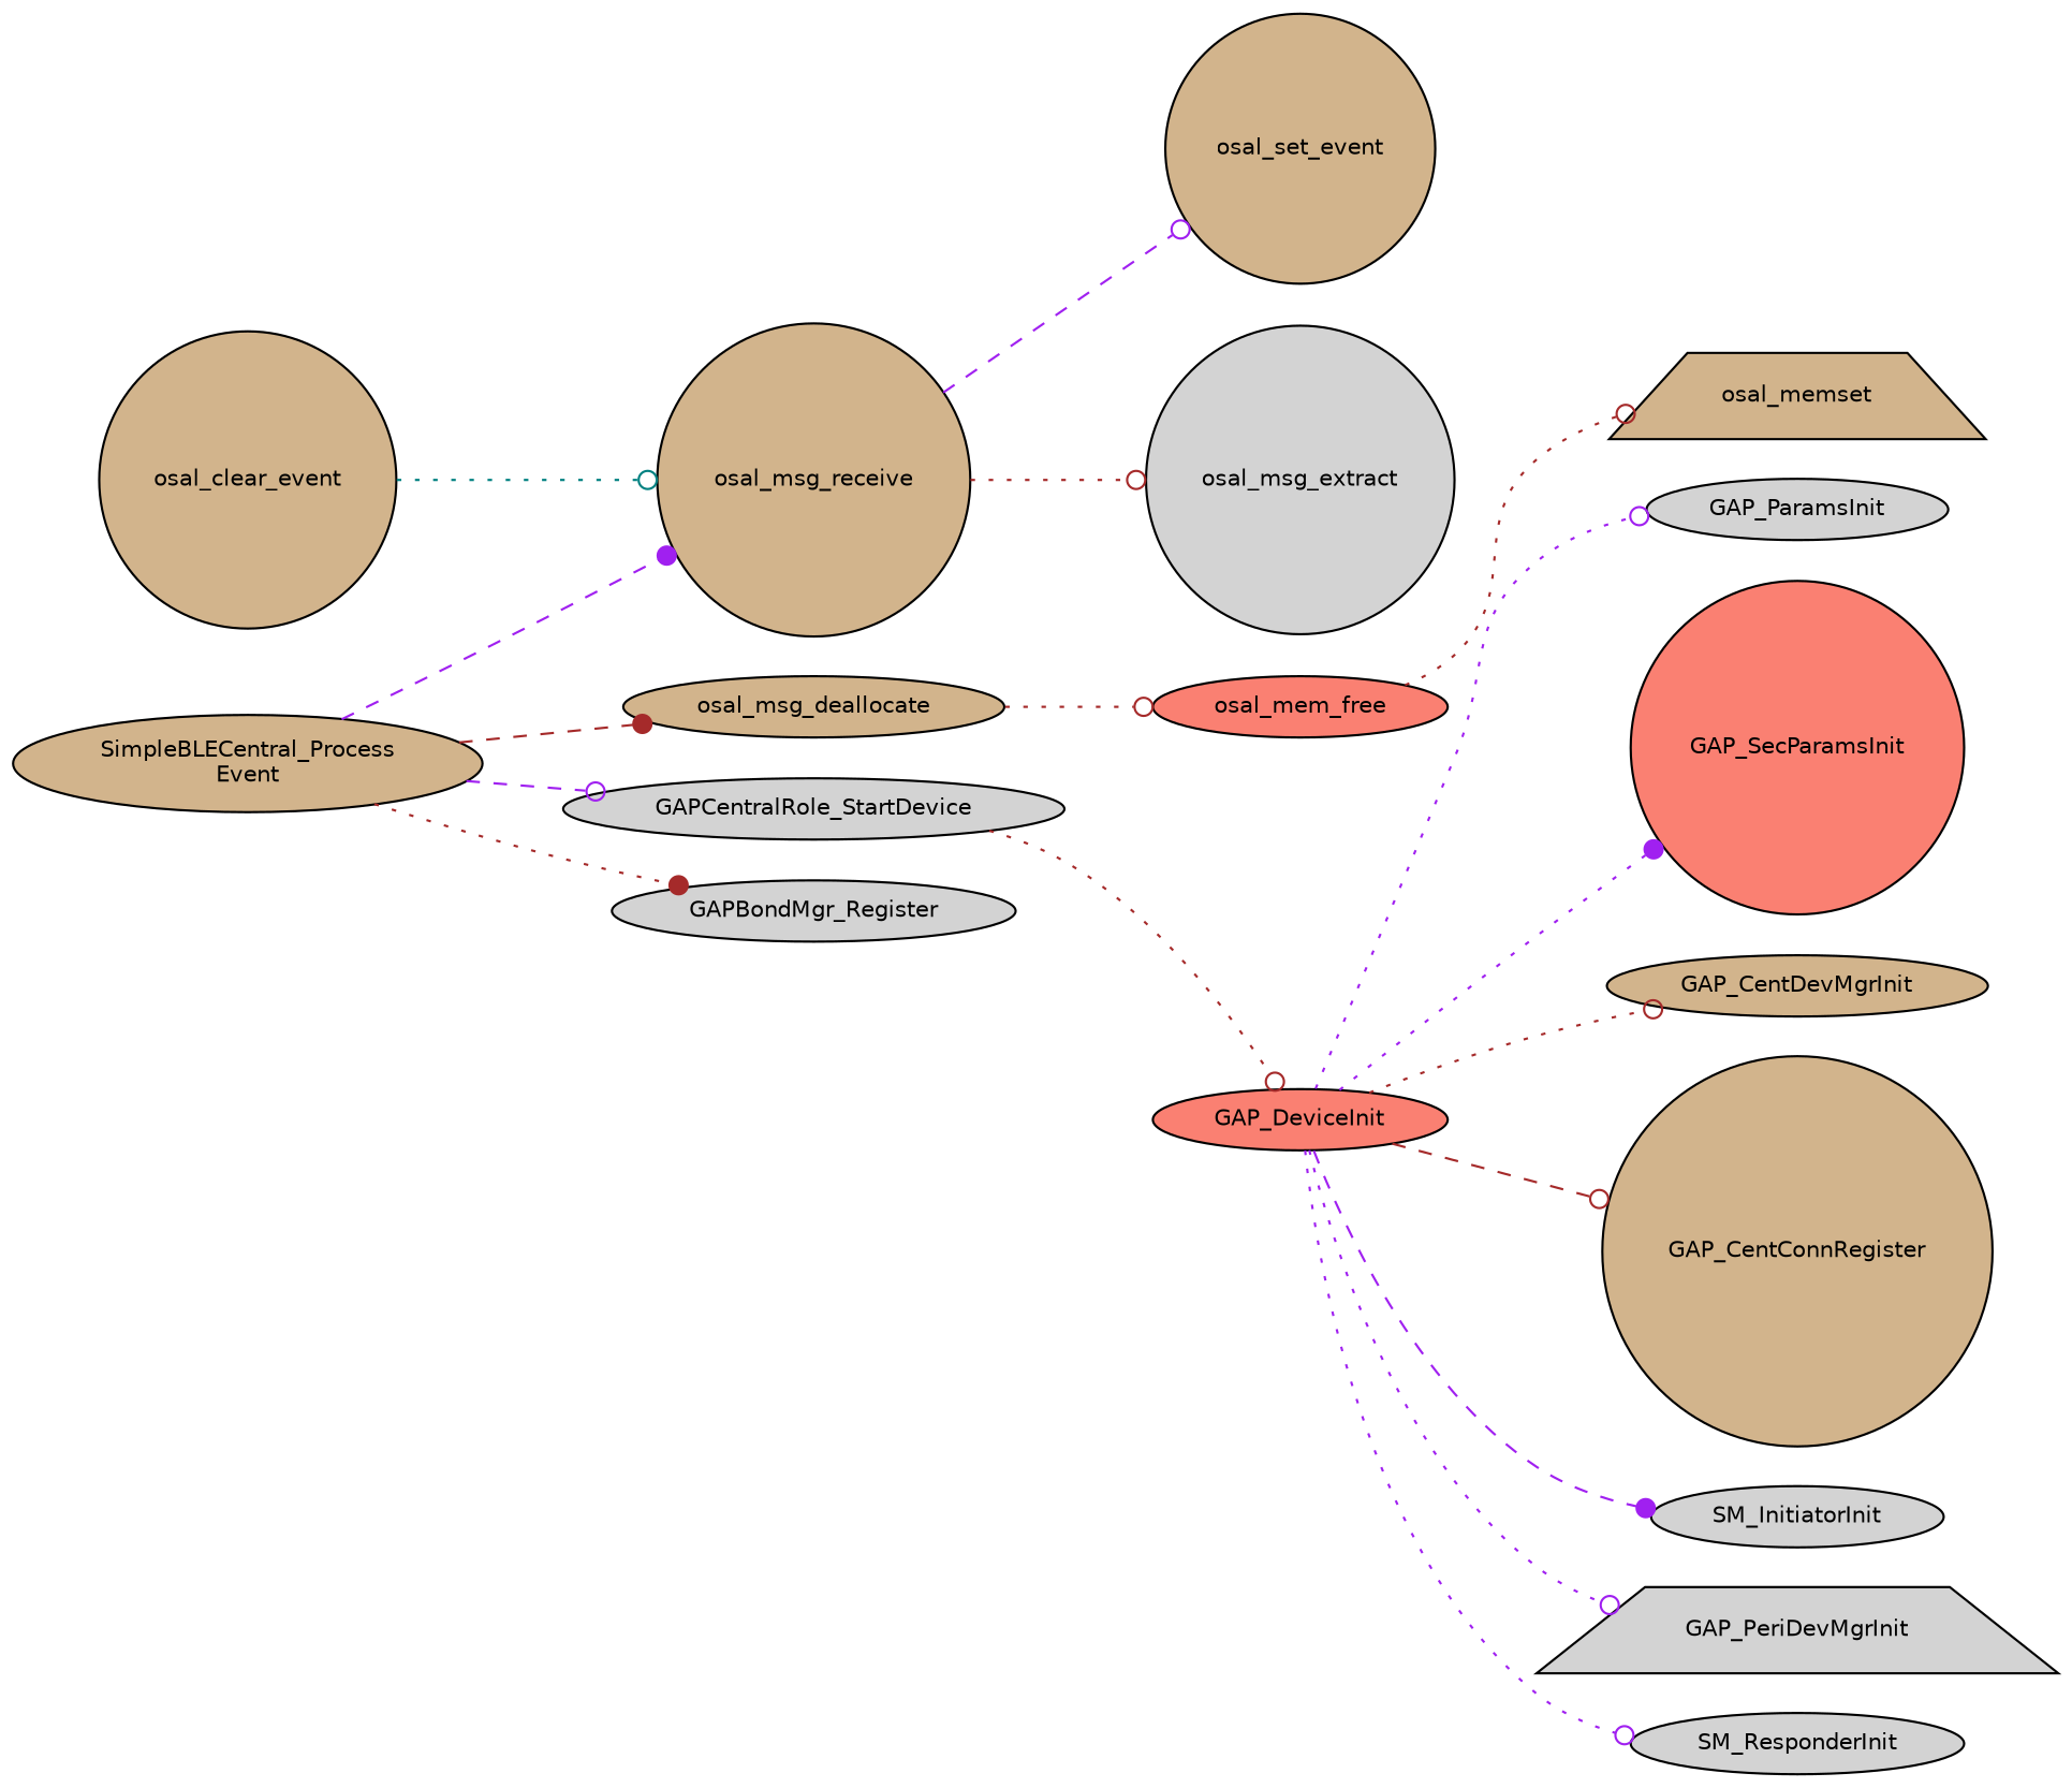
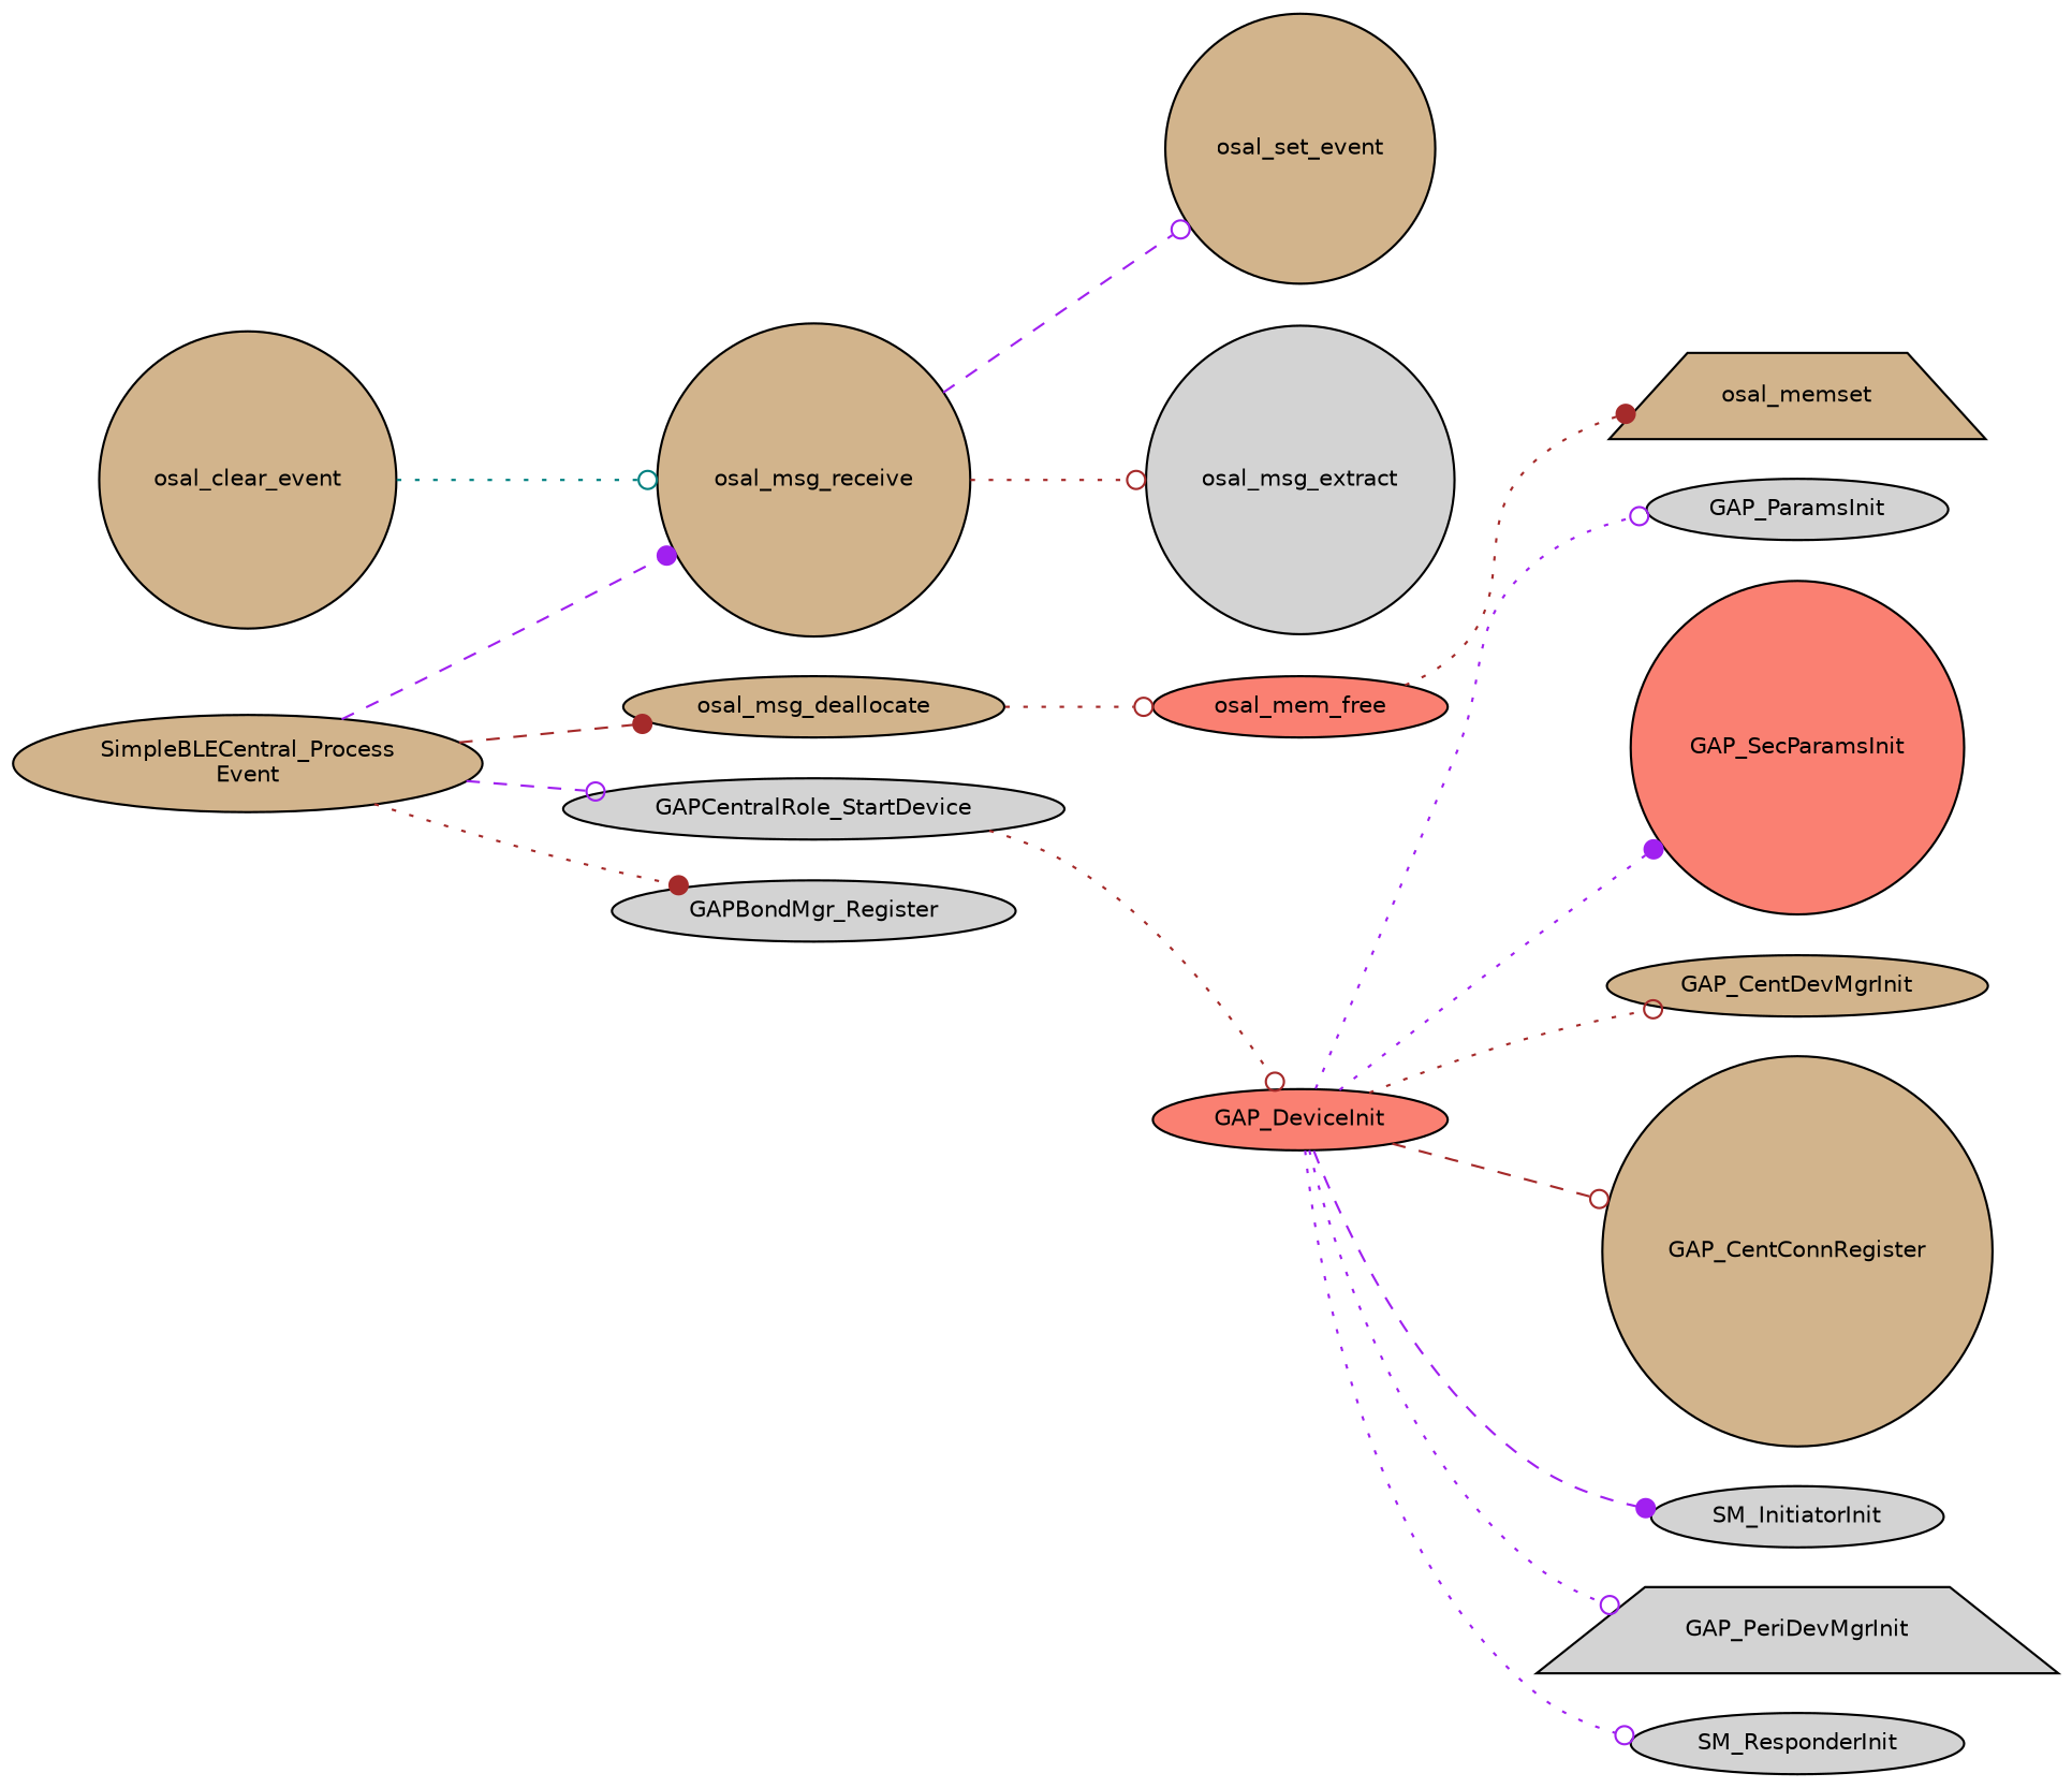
  digraph {
    rankdir=LR
    node [color=black fillcolor=tan fontname=Helvetica fontsize=10 shape=ellipse style=filled]
    edge [arrowhead=odot color=purple fontname=Helvetica fontsize=10 labelfontname=Helvetica labelfontsize=10 style=dotted]
    n1 [fontcolor=black height=0.2 label="SimpleBLECentral_Process\lEvent" width=0.4]
    n2 [height=0.2 label=osal_msg_receive shape=circle width=0.4]
    n3 [height=0.2 label=osal_msg_deallocate width=0.4]
    n4 [fillcolor=lightgrey height=0.2 label=GAPCentralRole_StartDevice width=0.4]
    n5 [fillcolor=lightgrey height=0.2 label=GAPBondMgr_Register width=0.4]
    n6 [height=0.2 label=osal_set_event shape=circle width=0.4]
    n7 [fillcolor=lightgrey height=0.2 label=osal_msg_extract shape=circle width=0.4]
    n8 [fillcolor=salmon height=0.2 label=osal_mem_free width=0.4]
    n9 [fillcolor=salmon height=0.2 label=GAP_DeviceInit width=0.4]
    n10 [height=0.2 label=osal_clear_event shape=circle width=0.4]
    n11 [height=0.2 label=osal_memset shape=trapezium width=0.4]
    n12 [fillcolor=lightgrey height=0.2 label=GAP_ParamsInit width=0.4]
    n13 [fillcolor=salmon height=0.2 label=GAP_SecParamsInit shape=circle width=0.4]
    n14 [height=0.2 label=GAP_CentDevMgrInit width=0.4]
    n15 [height=0.2 label=GAP_CentConnRegister shape=circle width=0.4]
    n16 [fillcolor=lightgrey height=0.2 label=SM_InitiatorInit width=0.4]
    n17 [fillcolor=lightgrey height=0.2 label=GAP_PeriDevMgrInit shape=trapezium width=0.4]
    n18 [fillcolor=lightgrey height=0.2 label=SM_ResponderInit width=0.4]
    n1 -> n2 [arrowhead=dot style=dashed]
    n1 -> n3 [arrowhead=dot color=brown style=dashed]
    n1 -> n4 [style=dashed]
    n1 -> n5 [arrowhead=dot color=brown]
    n2 -> n6 [style=dashed]
    n2 -> n7 [color=brown]
    n3 -> n8 [color=brown]
    n4 -> n9 [color=brown]
-   n8 -> n11 [color=brown]
+   n8 -> n11 [arrowhead=dot color=brown]
    n9 -> n12
    n9 -> n13 [arrowhead=dot]
    n9 -> n14 [color=brown]
    n9 -> n15 [color=brown style=dashed]
    n9 -> n16 [arrowhead=dot style=dashed]
    n9 -> n17
    n9 -> n18
    n10 -> n2 [color=teal]
  }
